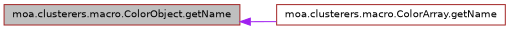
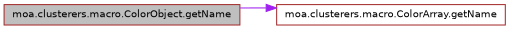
  digraph {
    rankdir=LR
    node [color=brown fontname=Helvetica fontsize=10 shape=record style=filled]
    n1 [fillcolor=grey75 fontcolor=black height=0.2 label="moa.clusterers.macro.ColorObject.getName" width=0.4]
    n2 [fillcolor=white height=0.2 label="moa.clusterers.macro.ColorArray.getName" width=0.4]
-   n1 -> n2 [color=purple dir=back fontname=Helvetica fontsize=10 labelfontname=Helvetica labelfontsize=10 style=solid]
+   n2 -> n1 [color=purple dir=back fontname=Helvetica fontsize=10 labelfontname=Helvetica labelfontsize=10 style=solid]
  }
